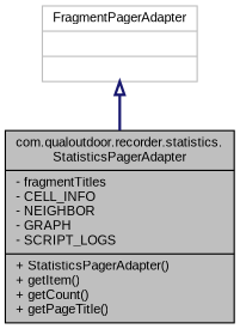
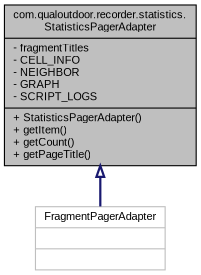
  digraph {
    fontname="Liberation Sans"
    node [fontname="Liberation Sans" fontsize=10 shape=record style=filled]
    n1 [color=black fillcolor=grey75 fontcolor=black height=0.2 label="{com.qualoutdoor.recorder.statistics.\lStatisticsPagerAdapter\n|- fragmentTitles\l- CELL_INFO\l- NEIGHBOR\l- GRAPH\l- SCRIPT_LOGS\l|+ StatisticsPagerAdapter()\l+ getItem()\l+ getCount()\l+ getPageTitle()\l}" width=0.4]
    n2 [color=grey75 fillcolor=white height=0.2 label="{FragmentPagerAdapter\n||}" width=0.4]
-   n2 -> n1 [arrowtail=onormal color=midnightblue dir=back fontname="Liberation Sans" fontsize=10 labelfontname=Helvetica labelfontsize=10 style=bold]
+   n1 -> n2 [arrowtail=onormal color=midnightblue dir=back fontname="Liberation Sans" fontsize=10 labelfontname=Helvetica labelfontsize=10 style=bold]
  }
